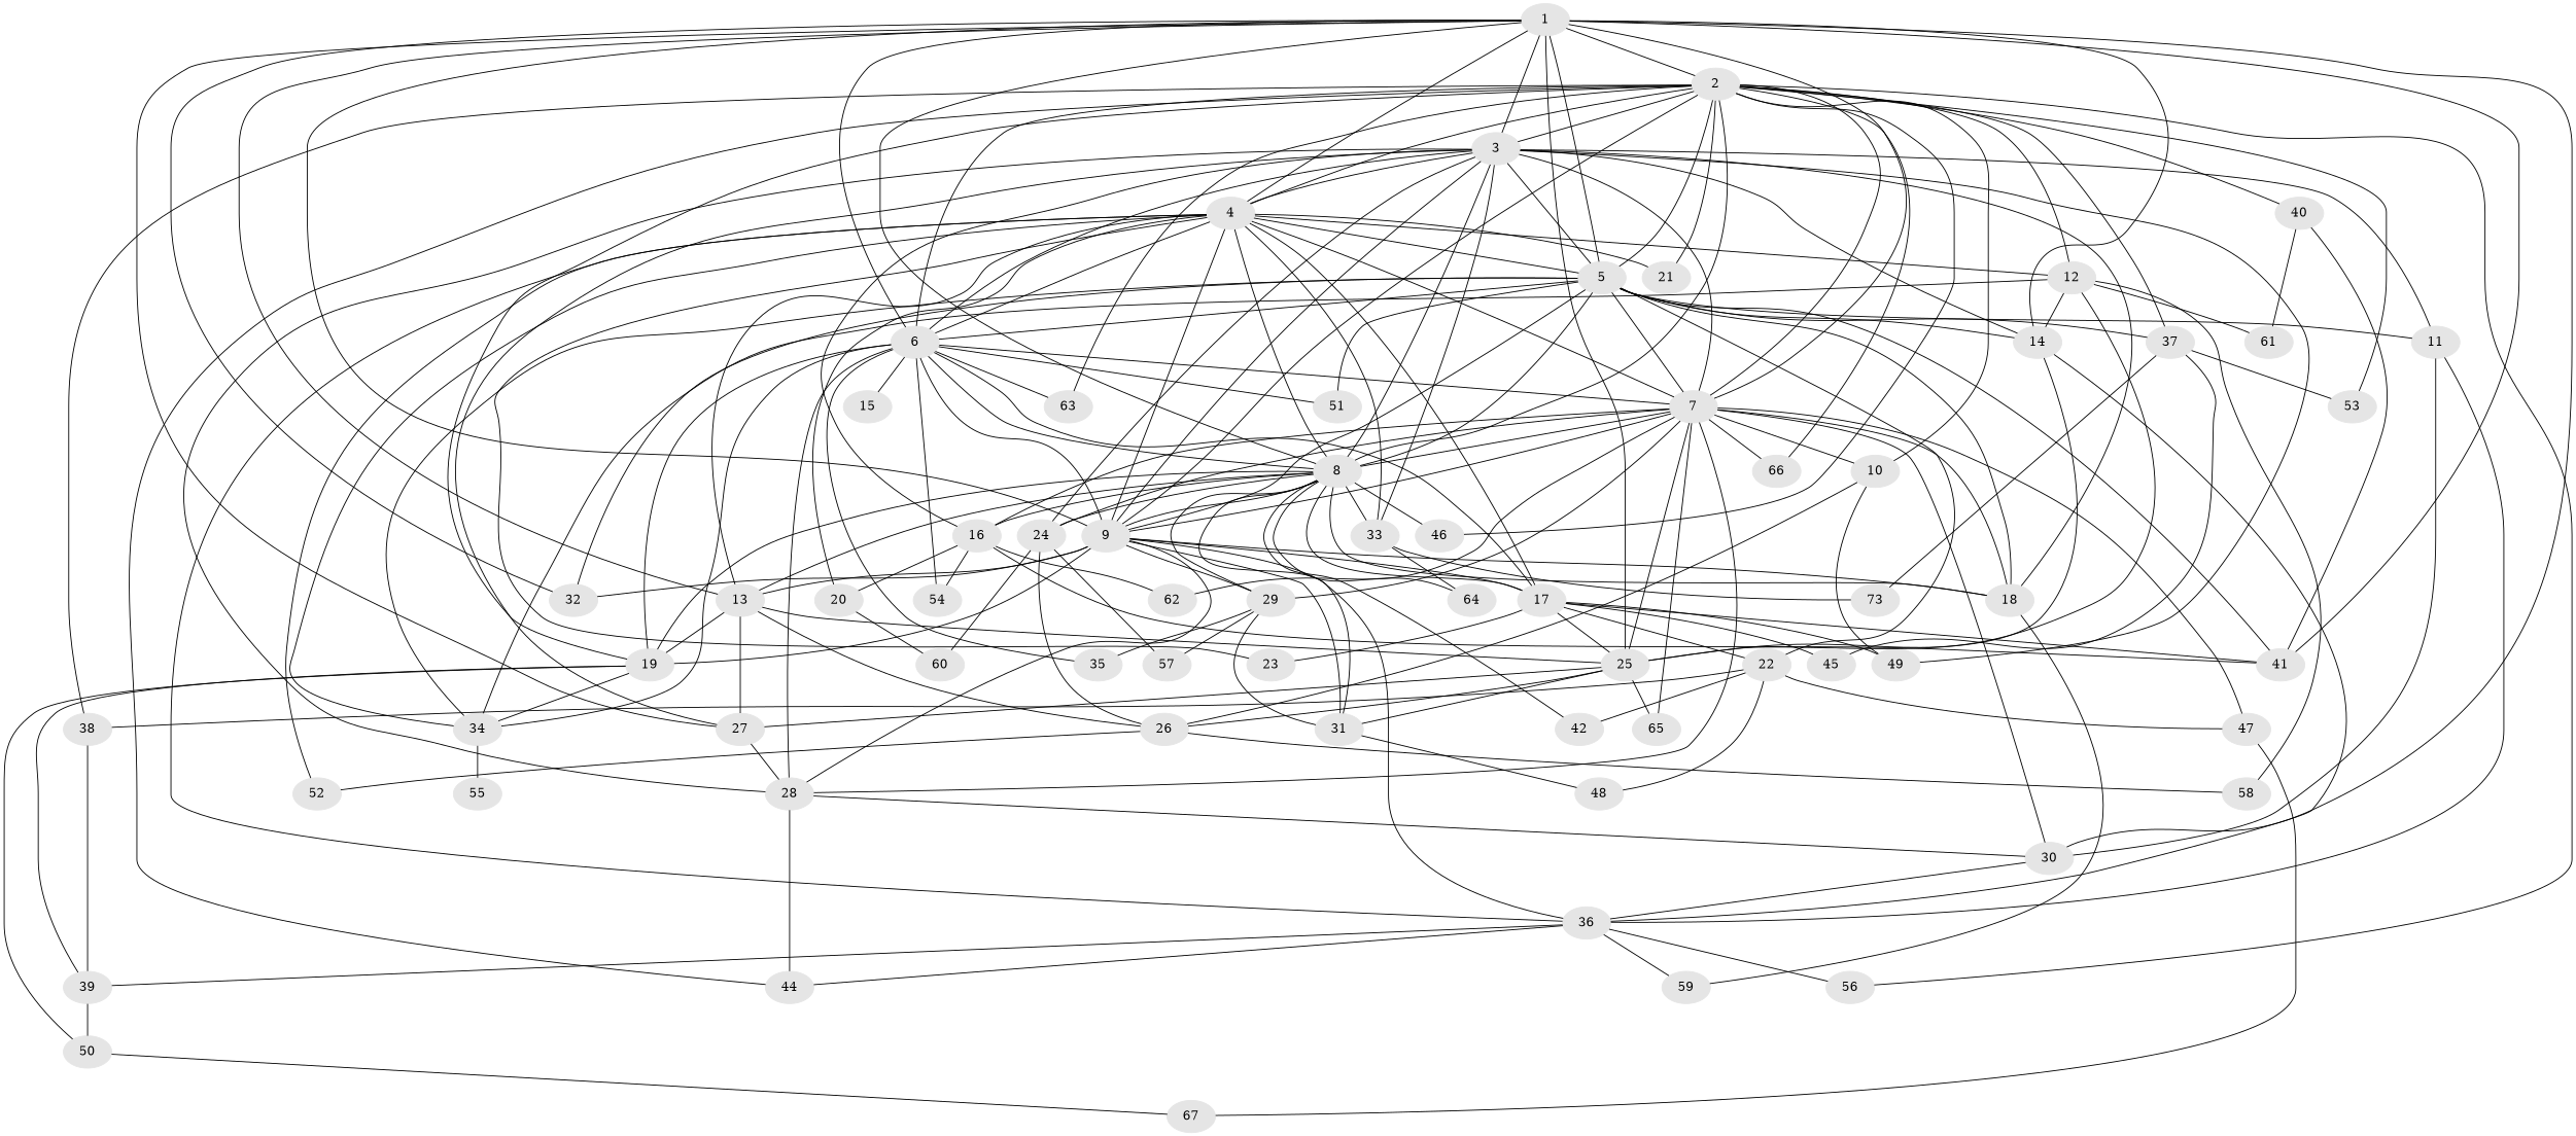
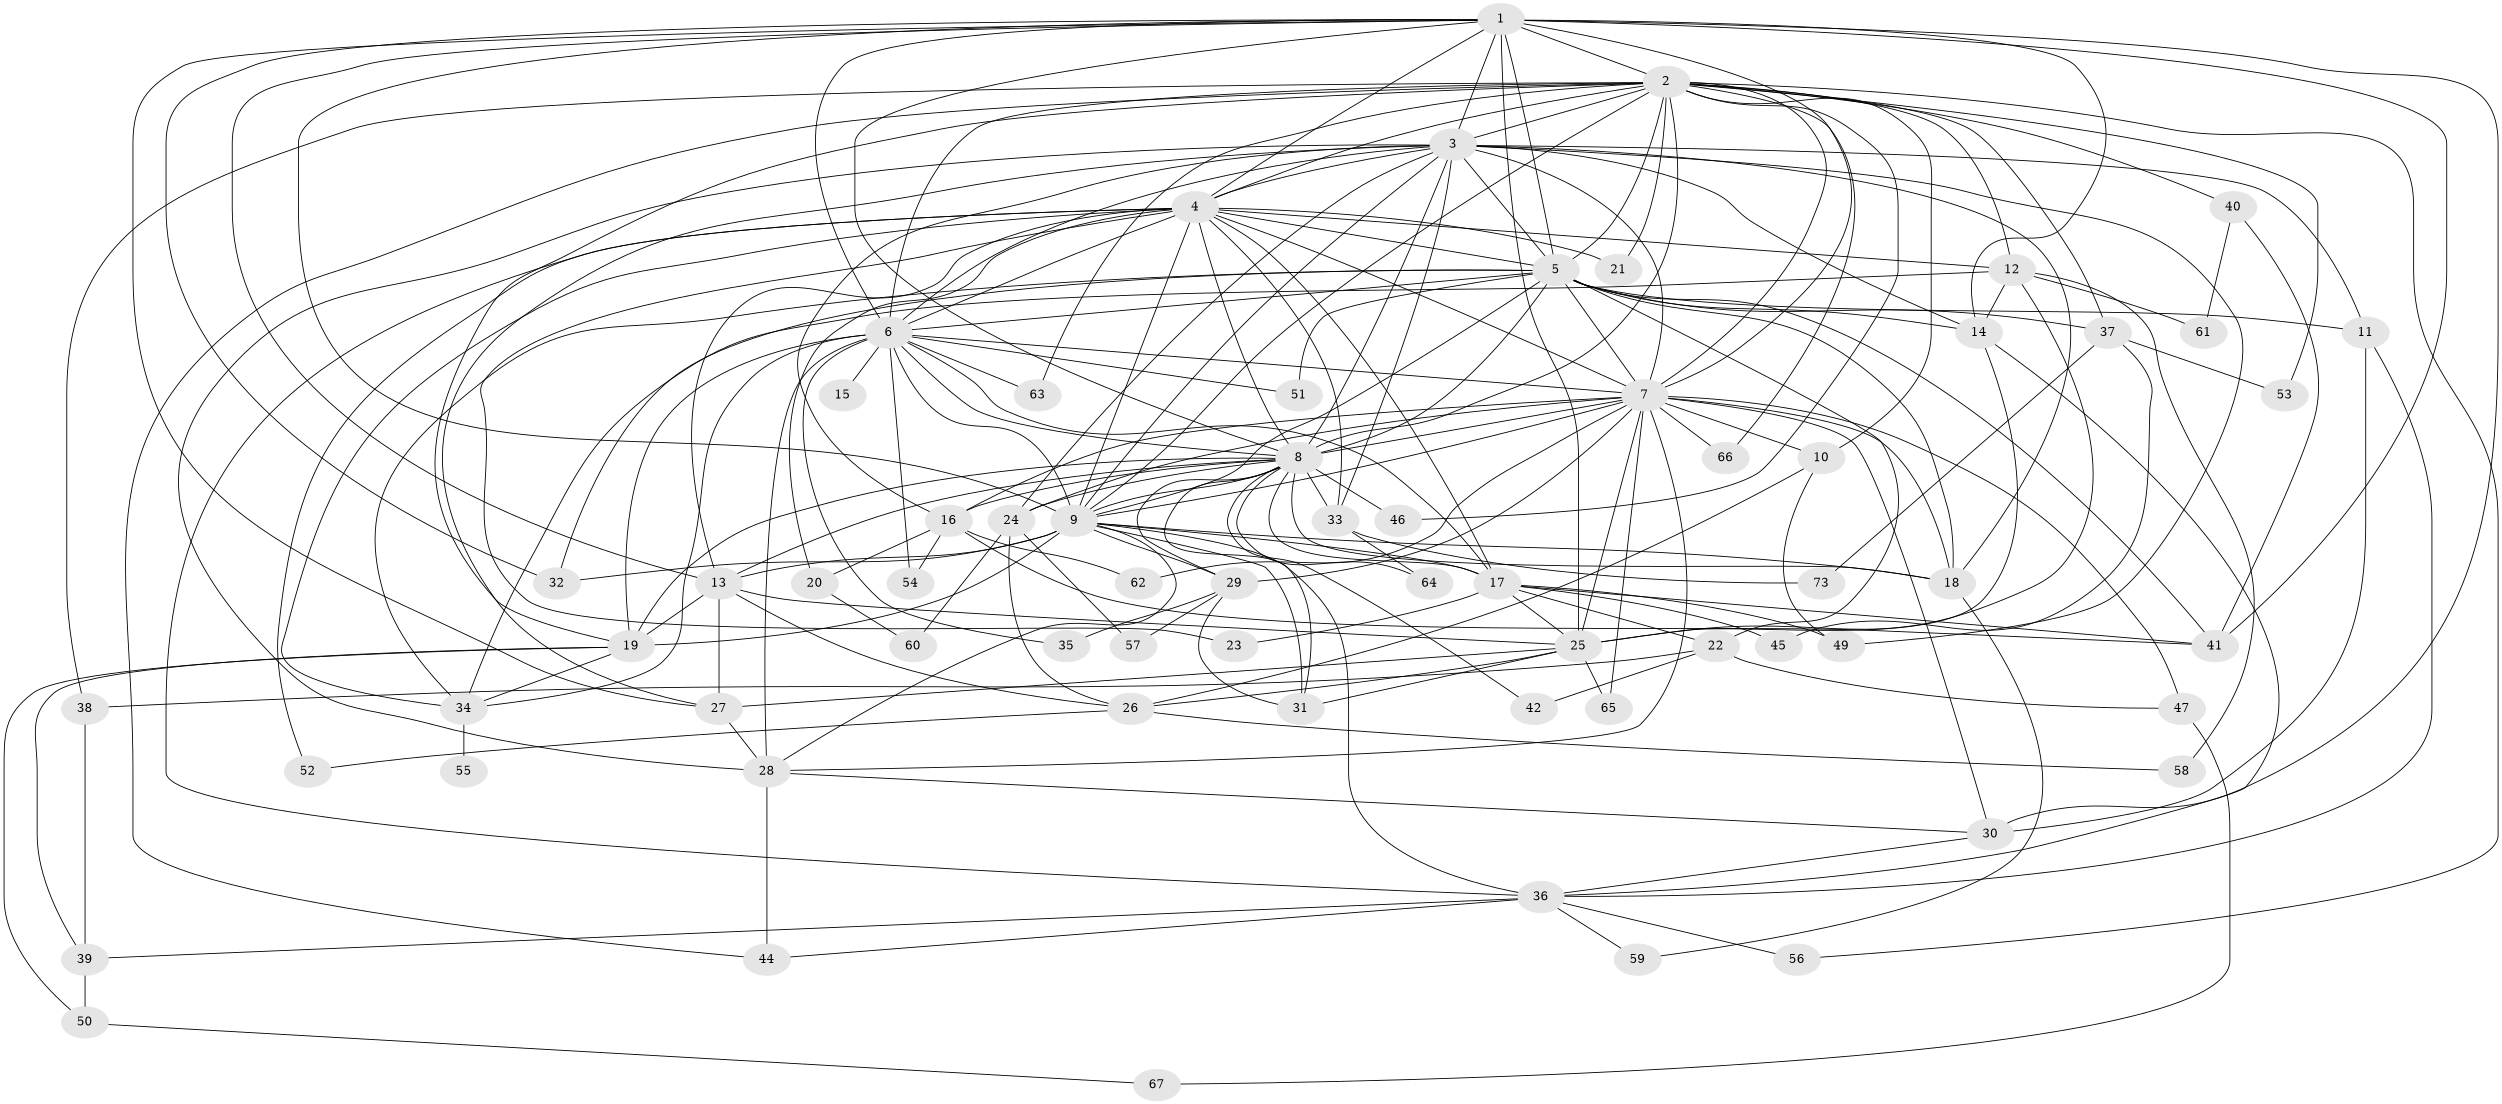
  graph {
    node [color=gray90 style=filled]
    edge [weight=1.0]
    1
    2
    3
    4
    5
    6
    7
    8
    9
    13
    14
    25
    27
    30
    32
    41
    10
    12
    19
    21
    37
    38
    40
    44
    46
    53
    56
    63
    66
    11
    16
    18
    24
    28
    33
    49
    17
    20
    23
    34
    36
    52
    22
    51
    15
    35
    54
    29
    47
    62
    65
    31
    42
    64
    26
    58
    61
    39
    50
    45
    n61 [label=73]
    59
    60
    57
    55
-   48
    67
    1 -- 2
    1 -- 3 [weight=2.0]
    1 -- 4 [weight=2.0]
    1 -- 5
    1 -- 6
    1 -- 7
    1 -- 8
    1 -- 9
    1 -- 13
    1 -- 14
    1 -- 25 [weight=6.0]
    1 -- 27
    1 -- 30 [weight=2.0]
    1 -- 32
    1 -- 41
    2 -- 3 [weight=2.0]
    2 -- 4
    2 -- 5 [weight=2.0]
    2 -- 6
    2 -- 7 [weight=2.0]
    2 -- 8
    2 -- 9
    2 -- 10
    2 -- 12
    2 -- 19
    2 -- 21
    2 -- 37
    2 -- 38
    2 -- 40 [weight=2.0]
    2 -- 44
    2 -- 46
    2 -- 53
    2 -- 56
    2 -- 63
    2 -- 66
    3 -- 4 [weight=2.0]
    3 -- 5 [weight=2.0]
    3 -- 6 [weight=2.0]
    3 -- 7 [weight=3.0]
    3 -- 8 [weight=2.0]
    3 -- 9 [weight=2.0]
    3 -- 14 [weight=5.0]
    3 -- 27
    3 -- 11 [weight=3.0]
    3 -- 16
    3 -- 18
    3 -- 24
    3 -- 28 [weight=2.0]
    3 -- 33
    3 -- 49
    4 -- 5
    4 -- 6
    4 -- 7 [weight=2.0]
    4 -- 8 [weight=2.0]
    4 -- 9
    4 -- 13
    4 -- 12
    4 -- 21
    4 -- 33
    4 -- 17
    4 -- 20
    4 -- 23
    4 -- 34
    4 -- 36
    4 -- 52
    5 -- 6 [weight=2.0]
    5 -- 7 [weight=2.0]
    5 -- 8 [weight=3.0]
    5 -- 9 [weight=3.0]
    5 -- 14 [weight=2.0]
    5 -- 32
    5 -- 41
    5 -- 37
    5 -- 11
    5 -- 18
    5 -- 34
    5 -- 22
    5 -- 51
    6 -- 7
    6 -- 8
    6 -- 9
    6 -- 19 [weight=2.0]
    6 -- 63
    6 -- 28
    6 -- 17
    6 -- 34
    6 -- 51
    6 -- 15
    6 -- 35
    6 -- 54
    7 -- 8
    7 -- 9
    7 -- 25
    7 -- 30
    7 -- 10
    7 -- 66
    7 -- 16
    7 -- 18
    7 -- 24
    7 -- 28
    7 -- 29
    7 -- 47
    7 -- 62
    7 -- 65
    8 -- 9
    8 -- 13
    8 -- 19
    8 -- 46
    8 -- 16 [weight=2.0]
    8 -- 18
    8 -- 24
    8 -- 33 [weight=2.0]
    8 -- 17
    8 -- 29
    8 -- 31
    8 -- 42
    8 -- 64
    9 -- 13
    9 -- 32
    9 -- 19 [weight=8.0]
    9 -- 18
    9 -- 28
    9 -- 17
    9 -- 36 [weight=2.0]
    9 -- 29
    9 -- 31
    13 -- 25
    13 -- 19 [weight=2.0]
    13 -- 26
    14 -- 25
    14 -- 36
    25 -- 27
    25 -- 65
    25 -- 31
    25 -- 26
    27 -- 13
    27 -- 28
    30 -- 36
    10 -- 49
    10 -- 26
    12 -- 14
    12 -- 25
    12 -- 34
    12 -- 58
    12 -- 61
    19 -- 34
    19 -- 39
    19 -- 50
    37 -- 53
    37 -- 45
    37 -- n61
    38 -- 39
    40 -- 41
    40 -- 61
    11 -- 30
    11 -- 36
    16 -- 41
    16 -- 20
    16 -- 54
    16 -- 62
    18 -- 59
    24 -- 26
    24 -- 60
    24 -- 57
    28 -- 30
    28 -- 44
    33 -- 64
    33 -- n61
    17 -- 25
    17 -- 41
    17 -- 49
    17 -- 23
    17 -- 22
    17 -- 45
    20 -- 60
    34 -- 55
    36 -- 44
    36 -- 56
    36 -- 39
    36 -- 59
    22 -- 38
    22 -- 47
    22 -- 42
-   22 -- 48
    29 -- 35
    29 -- 31
    29 -- 57
    47 -- 67
-   31 -- 48
    26 -- 52
    26 -- 58
    39 -- 50
    50 -- 67
  }
